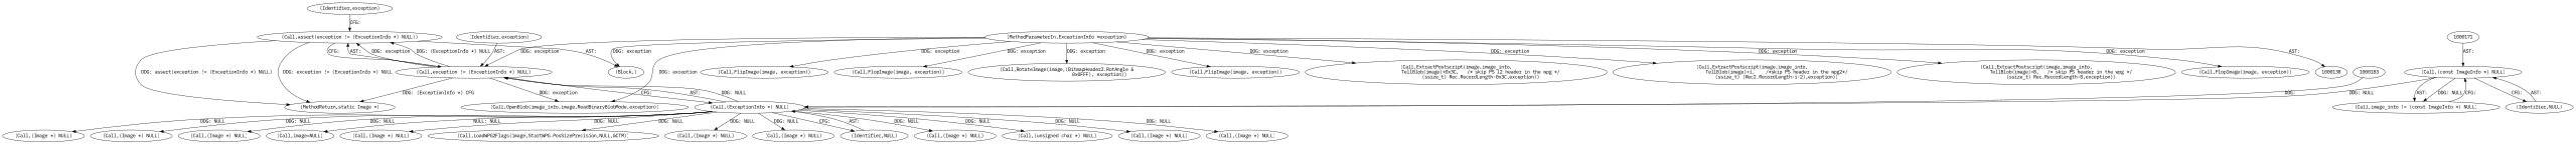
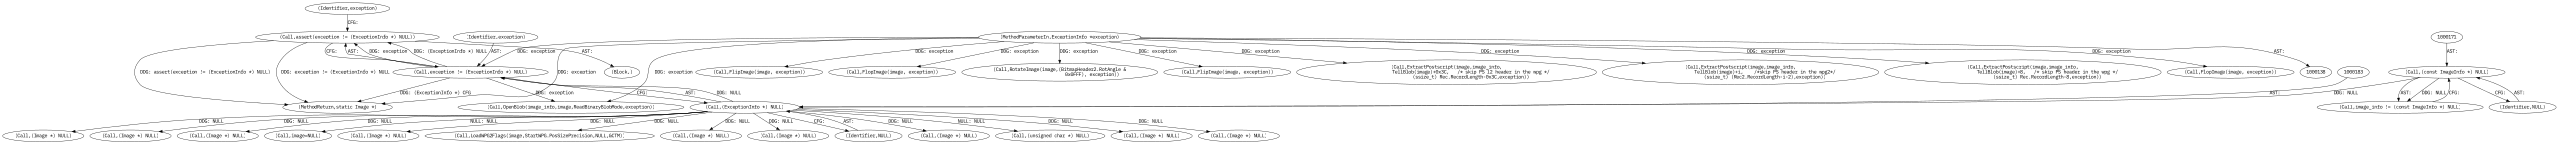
  digraph {
    fontname="IBM Plex Mono"
    node [fontname="IBM Plex Mono"]
    edge [fontname="IBM Plex Mono"]
    n1 [label="(Call,assert(exception != (ExceptionInfo *) NULL))"]
    n2 [label="(Call,exception != (ExceptionInfo *) NULL)"]
    n3 [label="(Block,)"]
    n4 [label="(MethodReturn,static Image *)"]
    n5 [label="(Call,(ExceptionInfo *) NULL)"]
    n6 [label="(Call,OpenBlob(image_info,image,ReadBinaryBlobMode,exception))"]
    n7 [label="(Call,(Image *) NULL)"]
    n8 [label="(Call,(Image *) NULL)"]
    n9 [label="(Call,(Image *) NULL)"]
    n10 [label="(Call,image=NULL)"]
    n11 [label="(Call,(Image *) NULL)"]
    n12 [label="(Call,LoadWPG2Flags(image,StartWPG.PosSizePrecision,NULL,&CTM))"]
    n13 [label="(Call,(Image *) NULL)"]
    n14 [label="(Call,(Image *) NULL)"]
    n15 [label="(Identifier,NULL)"]
    n16 [label="(Call,(Image *) NULL)"]
    n17 [label="(Call,(unsigned char *) NULL)"]
    n18 [label="(Call,(Image *) NULL)"]
    n19 [label="(Call,(Image *) NULL)"]
    n20 [label="(MethodParameterIn,ExceptionInfo *exception)"]
    n21 [label="(Call,FlipImage(image, exception))"]
    n22 [label="(Call,FlopImage(image, exception))"]
    n23 [label="(Call,RotateImage(image,(BitmapHeader2.RotAngle &\n                        0x0FFF), exception))"]
    n24 [label="(Call,FlipImage(image, exception))"]
    n25 [label="(Call,ExtractPostscript(image,image_info,\n                  TellBlob(image)+0x3C,   /* skip PS l2 header in the wpg */\n                  (ssize_t) Rec.RecordLength-0x3C,exception))"]
    n26 [label="(Call,ExtractPostscript(image,image_info,\n                  TellBlob(image)+i,    /*skip PS header in the wpg2*/\n                  (ssize_t) (Rec2.RecordLength-i-2),exception))"]
    n27 [label="(Call,ExtractPostscript(image,image_info,\n                  TellBlob(image)+8,   /* skip PS header in the wpg */\n                  (ssize_t) Rec.RecordLength-8,exception))"]
    n28 [label="(Call,FlopImage(image, exception))"]
    1000138
    n30 [label="(Call,(const ImageInfo *) NULL)"]
    n31 [label="(Call,image_info != (const ImageInfo *) NULL)"]
    n32 [label="(Identifier,NULL)"]
    n33 [label="(Identifier,exception)"]
    n34 [label="(Identifier,exception)"]
    1000183
    1000171
    n1 -> n2 [label="CFG: "]
    n1 -> n3 [label="AST: "]
    n1 -> n4 [label="DDG: assert(exception != (ExceptionInfo *) NULL)"]
    n1 -> n4 [label="DDG: exception != (ExceptionInfo *) NULL"]
    n2 -> n1 [label="AST: "]
    n2 -> n1 [label="DDG: exception"]
    n2 -> n1 [label="DDG: (ExceptionInfo *) NULL"]
    n2 -> n4 [label="DDG: (ExceptionInfo *) CFG"]
    n2 -> n5 [label="CFG: "]
    n2 -> n6 [label="DDG: exception"]
    n5 -> n2 [label="AST: "]
    n5 -> n2 [label="DDG: NULL"]
    n5 -> n7 [label="DDG: NULL"]
    n5 -> n8 [label="DDG: NULL"]
    n5 -> n9 [label="DDG: NULL"]
    n5 -> n10 [label="NULL: NULL"]
    n5 -> n11 [label="DDG: NULL"]
    n5 -> n12 [label="DDG: NULL"]
    n5 -> n13 [label="DDG: NULL"]
    n5 -> n14 [label="DDG: NULL"]
    n5 -> n15 [label="CFG: "]
    n5 -> n16 [label="DDG: NULL"]
-   n5 -> n17 [label="DDG: NULL"]
+   n5 -> n17 [label="NULL: NULL"]
    n5 -> n18 [label="DDG: NULL"]
    n5 -> n19 [label="DDG: NULL"]
    n15 -> n5 [label="AST: "]
    n20 -> n2 [label="DDG: exception"]
-   n20 -> n3 [label="DDG: exception"]
+   n20 -> n4 [label="DDG: exception"]
    n20 -> n6 [label="DDG: exception"]
    n20 -> n21 [label="DDG: exception"]
    n20 -> n22 [label="DDG: exception"]
    n20 -> n23 [label="DDG: exception"]
    n20 -> n24 [label="DDG: exception"]
    n20 -> n25 [label="DDG: exception"]
    n20 -> n26 [label="DDG: exception"]
    n20 -> n27 [label="DDG: exception"]
    n20 -> n28 [label="DDG: exception"]
    n20 -> 1000138 [label="AST: "]
    n30 -> n5 [label="DDG: NULL"]
    n30 -> n31 [label="AST: "]
    n30 -> n31 [label="DDG: NULL"]
    n30 -> n32 [label="CFG: "]
    n31 -> n30 [label="CFG: "]
    n32 -> n30 [label="AST: "]
    n33 -> n1 [label="CFG: "]
    n34 -> n2 [label="AST: "]
-   1000183 -> n5 [label="DDG: "]
+   1000183 -> n5 [label="AST: "]
    1000171 -> n30 [label="AST: "]
  }
